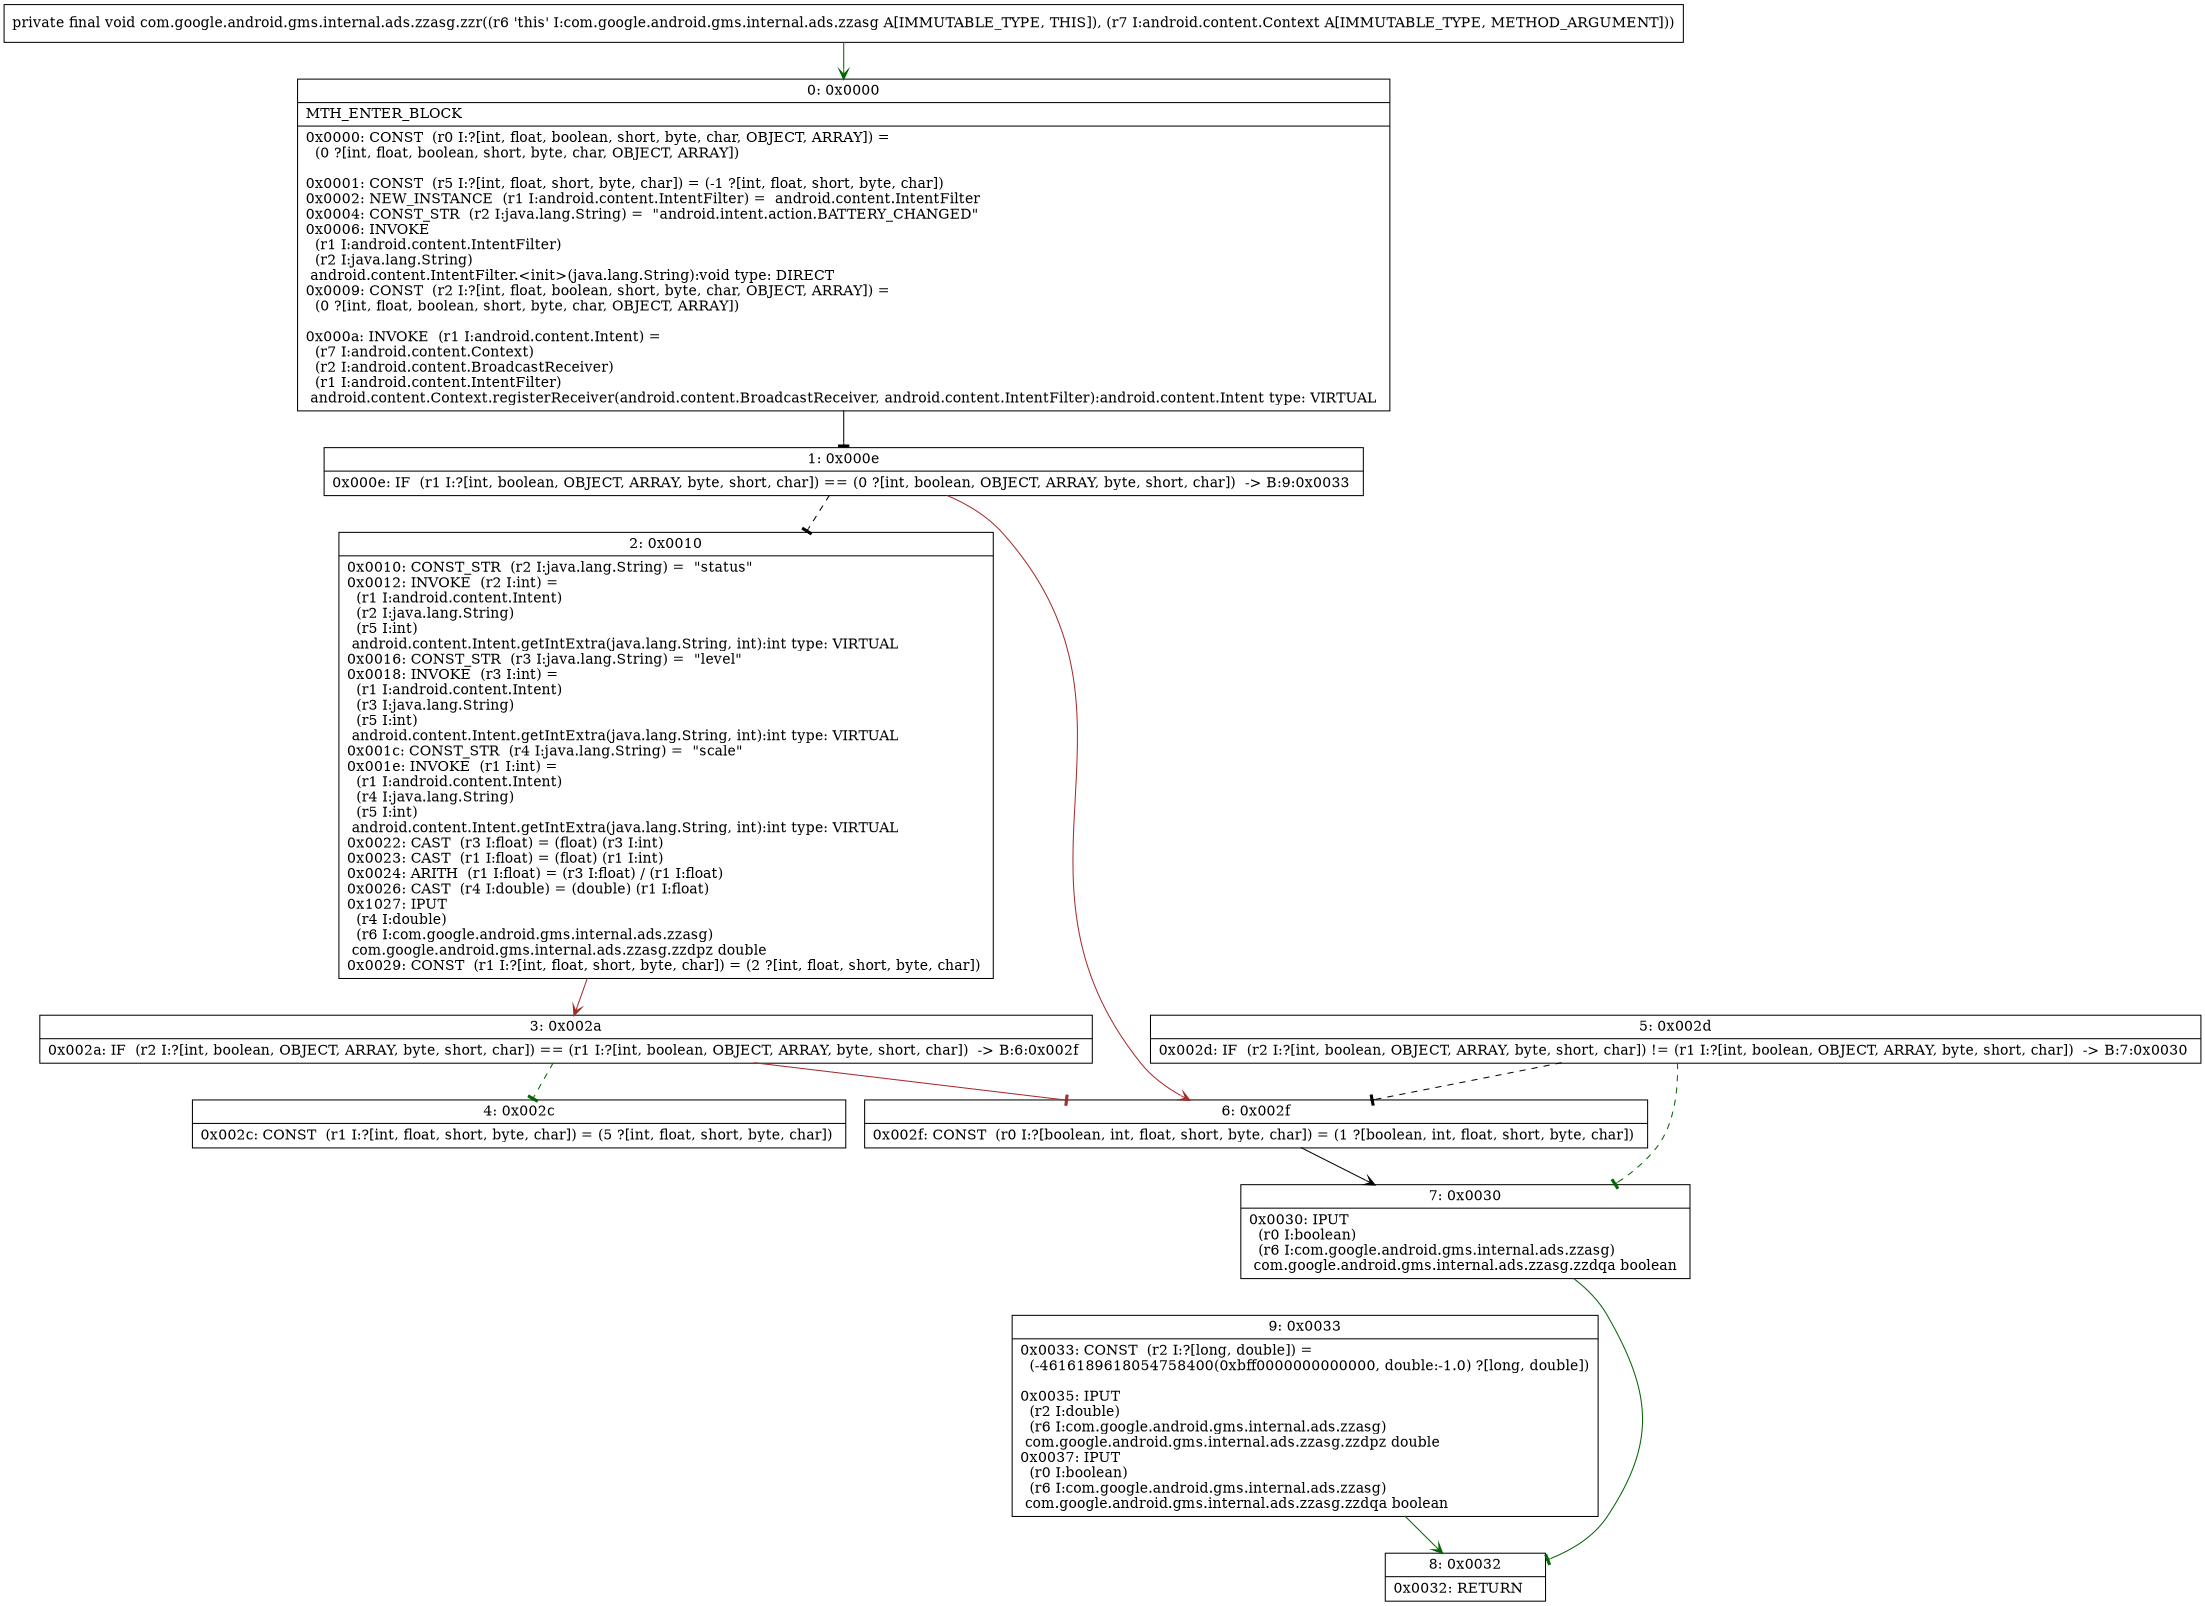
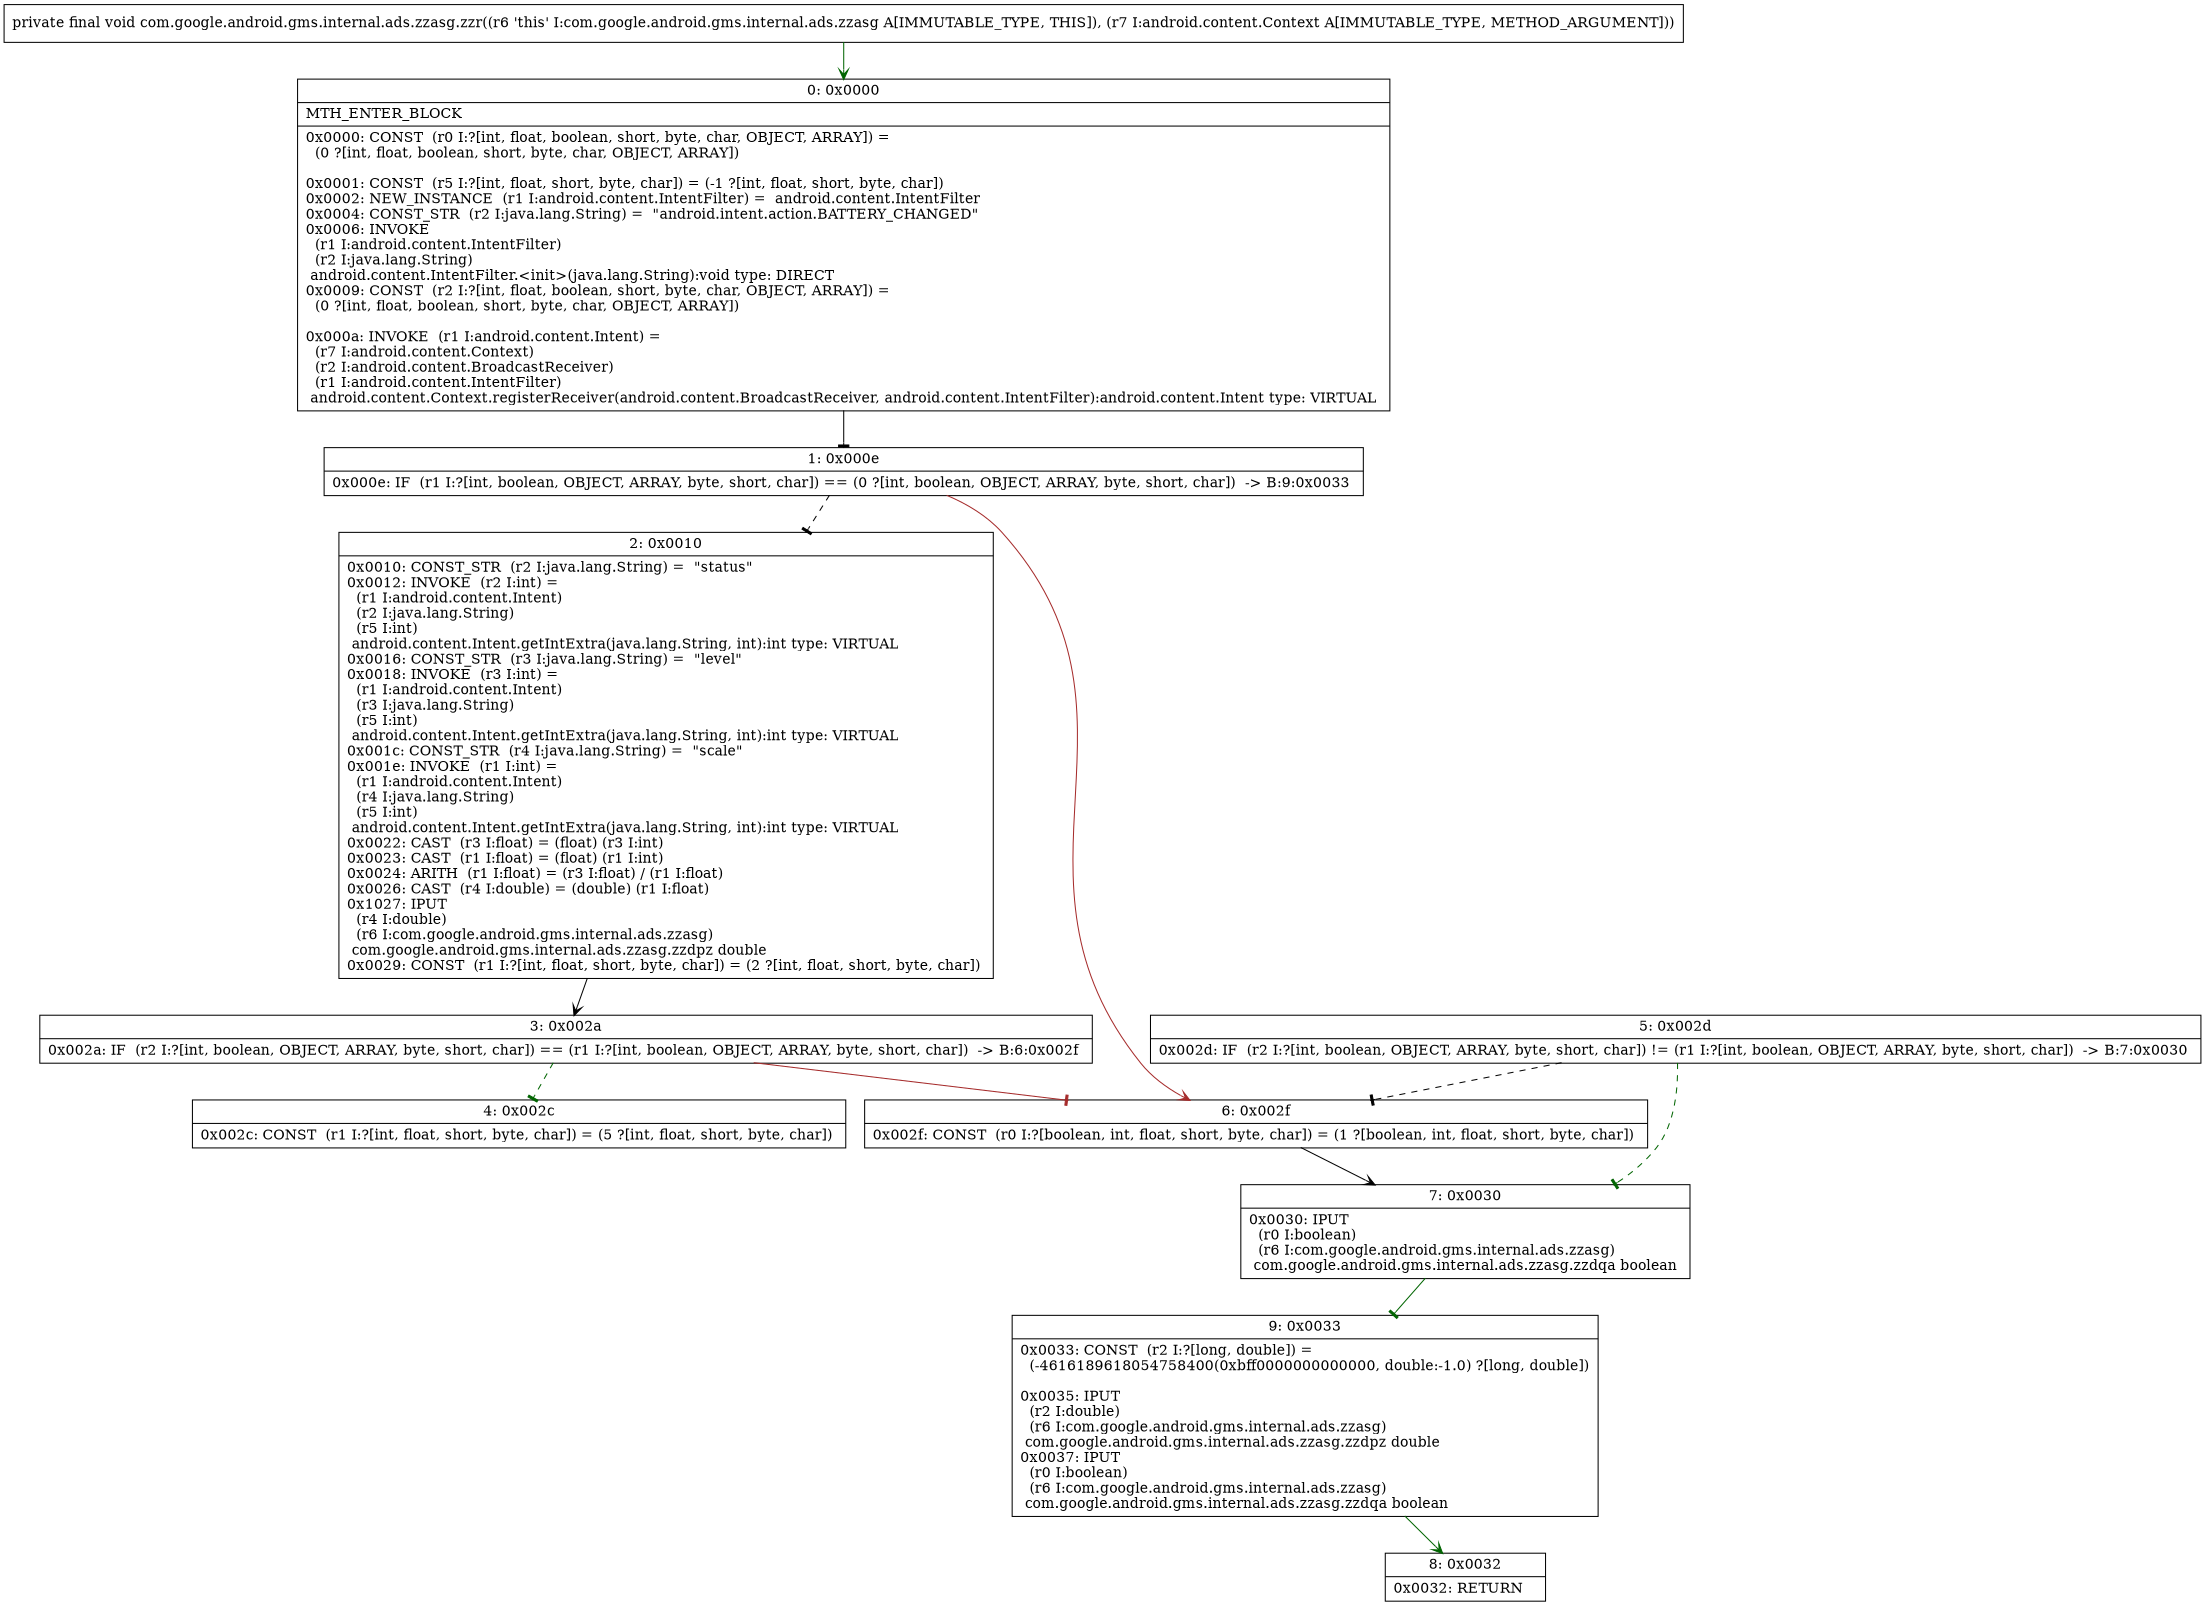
  digraph {
    node [shape=record]
    edge [arrowhead=tee color=black]
    n1 [label="{0\:\ 0x0000|MTH_ENTER_BLOCK\l|0x0000: CONST  (r0 I:?[int, float, boolean, short, byte, char, OBJECT, ARRAY]) = \l  (0 ?[int, float, boolean, short, byte, char, OBJECT, ARRAY])\l \l0x0001: CONST  (r5 I:?[int, float, short, byte, char]) = (\-1 ?[int, float, short, byte, char]) \l0x0002: NEW_INSTANCE  (r1 I:android.content.IntentFilter) =  android.content.IntentFilter \l0x0004: CONST_STR  (r2 I:java.lang.String) =  \"android.intent.action.BATTERY_CHANGED\" \l0x0006: INVOKE  \l  (r1 I:android.content.IntentFilter)\l  (r2 I:java.lang.String)\l android.content.IntentFilter.\<init\>(java.lang.String):void type: DIRECT \l0x0009: CONST  (r2 I:?[int, float, boolean, short, byte, char, OBJECT, ARRAY]) = \l  (0 ?[int, float, boolean, short, byte, char, OBJECT, ARRAY])\l \l0x000a: INVOKE  (r1 I:android.content.Intent) = \l  (r7 I:android.content.Context)\l  (r2 I:android.content.BroadcastReceiver)\l  (r1 I:android.content.IntentFilter)\l android.content.Context.registerReceiver(android.content.BroadcastReceiver, android.content.IntentFilter):android.content.Intent type: VIRTUAL \l}"]
    n2 [label="{1\:\ 0x000e|0x000e: IF  (r1 I:?[int, boolean, OBJECT, ARRAY, byte, short, char]) == (0 ?[int, boolean, OBJECT, ARRAY, byte, short, char])  \-\> B:9:0x0033 \l}"]
    n3 [label="{2\:\ 0x0010|0x0010: CONST_STR  (r2 I:java.lang.String) =  \"status\" \l0x0012: INVOKE  (r2 I:int) = \l  (r1 I:android.content.Intent)\l  (r2 I:java.lang.String)\l  (r5 I:int)\l android.content.Intent.getIntExtra(java.lang.String, int):int type: VIRTUAL \l0x0016: CONST_STR  (r3 I:java.lang.String) =  \"level\" \l0x0018: INVOKE  (r3 I:int) = \l  (r1 I:android.content.Intent)\l  (r3 I:java.lang.String)\l  (r5 I:int)\l android.content.Intent.getIntExtra(java.lang.String, int):int type: VIRTUAL \l0x001c: CONST_STR  (r4 I:java.lang.String) =  \"scale\" \l0x001e: INVOKE  (r1 I:int) = \l  (r1 I:android.content.Intent)\l  (r4 I:java.lang.String)\l  (r5 I:int)\l android.content.Intent.getIntExtra(java.lang.String, int):int type: VIRTUAL \l0x0022: CAST  (r3 I:float) = (float) (r3 I:int) \l0x0023: CAST  (r1 I:float) = (float) (r1 I:int) \l0x0024: ARITH  (r1 I:float) = (r3 I:float) \/ (r1 I:float) \l0x0026: CAST  (r4 I:double) = (double) (r1 I:float) \l0x1027: IPUT  \l  (r4 I:double)\l  (r6 I:com.google.android.gms.internal.ads.zzasg)\l com.google.android.gms.internal.ads.zzasg.zzdpz double \l0x0029: CONST  (r1 I:?[int, float, short, byte, char]) = (2 ?[int, float, short, byte, char]) \l}"]
    n4 [label="{6\:\ 0x002f|0x002f: CONST  (r0 I:?[boolean, int, float, short, byte, char]) = (1 ?[boolean, int, float, short, byte, char]) \l}"]
    n5 [label="{3\:\ 0x002a|0x002a: IF  (r2 I:?[int, boolean, OBJECT, ARRAY, byte, short, char]) == (r1 I:?[int, boolean, OBJECT, ARRAY, byte, short, char])  \-\> B:6:0x002f \l}"]
    n6 [label="{9\:\ 0x0033|0x0033: CONST  (r2 I:?[long, double]) = \l  (\-4616189618054758400(0xbff0000000000000, double:\-1.0) ?[long, double])\l \l0x0035: IPUT  \l  (r2 I:double)\l  (r6 I:com.google.android.gms.internal.ads.zzasg)\l com.google.android.gms.internal.ads.zzasg.zzdpz double \l0x0037: IPUT  \l  (r0 I:boolean)\l  (r6 I:com.google.android.gms.internal.ads.zzasg)\l com.google.android.gms.internal.ads.zzasg.zzdqa boolean \l}"]
    n7 [label="{8\:\ 0x0032|0x0032: RETURN   \l}"]
    n8 [label="{4\:\ 0x002c|0x002c: CONST  (r1 I:?[int, float, short, byte, char]) = (5 ?[int, float, short, byte, char]) \l}"]
    n9 [label="{7\:\ 0x0030|0x0030: IPUT  \l  (r0 I:boolean)\l  (r6 I:com.google.android.gms.internal.ads.zzasg)\l com.google.android.gms.internal.ads.zzasg.zzdqa boolean \l}"]
    n10 [label="{5\:\ 0x002d|0x002d: IF  (r2 I:?[int, boolean, OBJECT, ARRAY, byte, short, char]) != (r1 I:?[int, boolean, OBJECT, ARRAY, byte, short, char])  \-\> B:7:0x0030 \l}"]
    n11 [label="{private final void com.google.android.gms.internal.ads.zzasg.zzr((r6 'this' I:com.google.android.gms.internal.ads.zzasg A[IMMUTABLE_TYPE, THIS]), (r7 I:android.content.Context A[IMMUTABLE_TYPE, METHOD_ARGUMENT])) }"]
    n1 -> n2
    n2 -> n3 [style=dashed]
    n2 -> n4 [arrowhead=vee color=brown]
-   n3 -> n5 [arrowhead=vee color=brown]
+   n3 -> n5 [arrowhead=vee]
    n4 -> n9 [arrowhead=vee]
    n5 -> n4 [color=brown]
    n5 -> n8 [color=darkgreen style=dashed]
    n6 -> n7 [arrowhead=vee color=darkgreen]
-   n9 -> n7 [color=darkgreen]
+   n9 -> n6 [color=darkgreen]
    n10 -> n4 [style=dashed]
    n10 -> n9 [color=darkgreen style=dashed]
    n11 -> n1 [arrowhead=vee color=darkgreen]
  }
